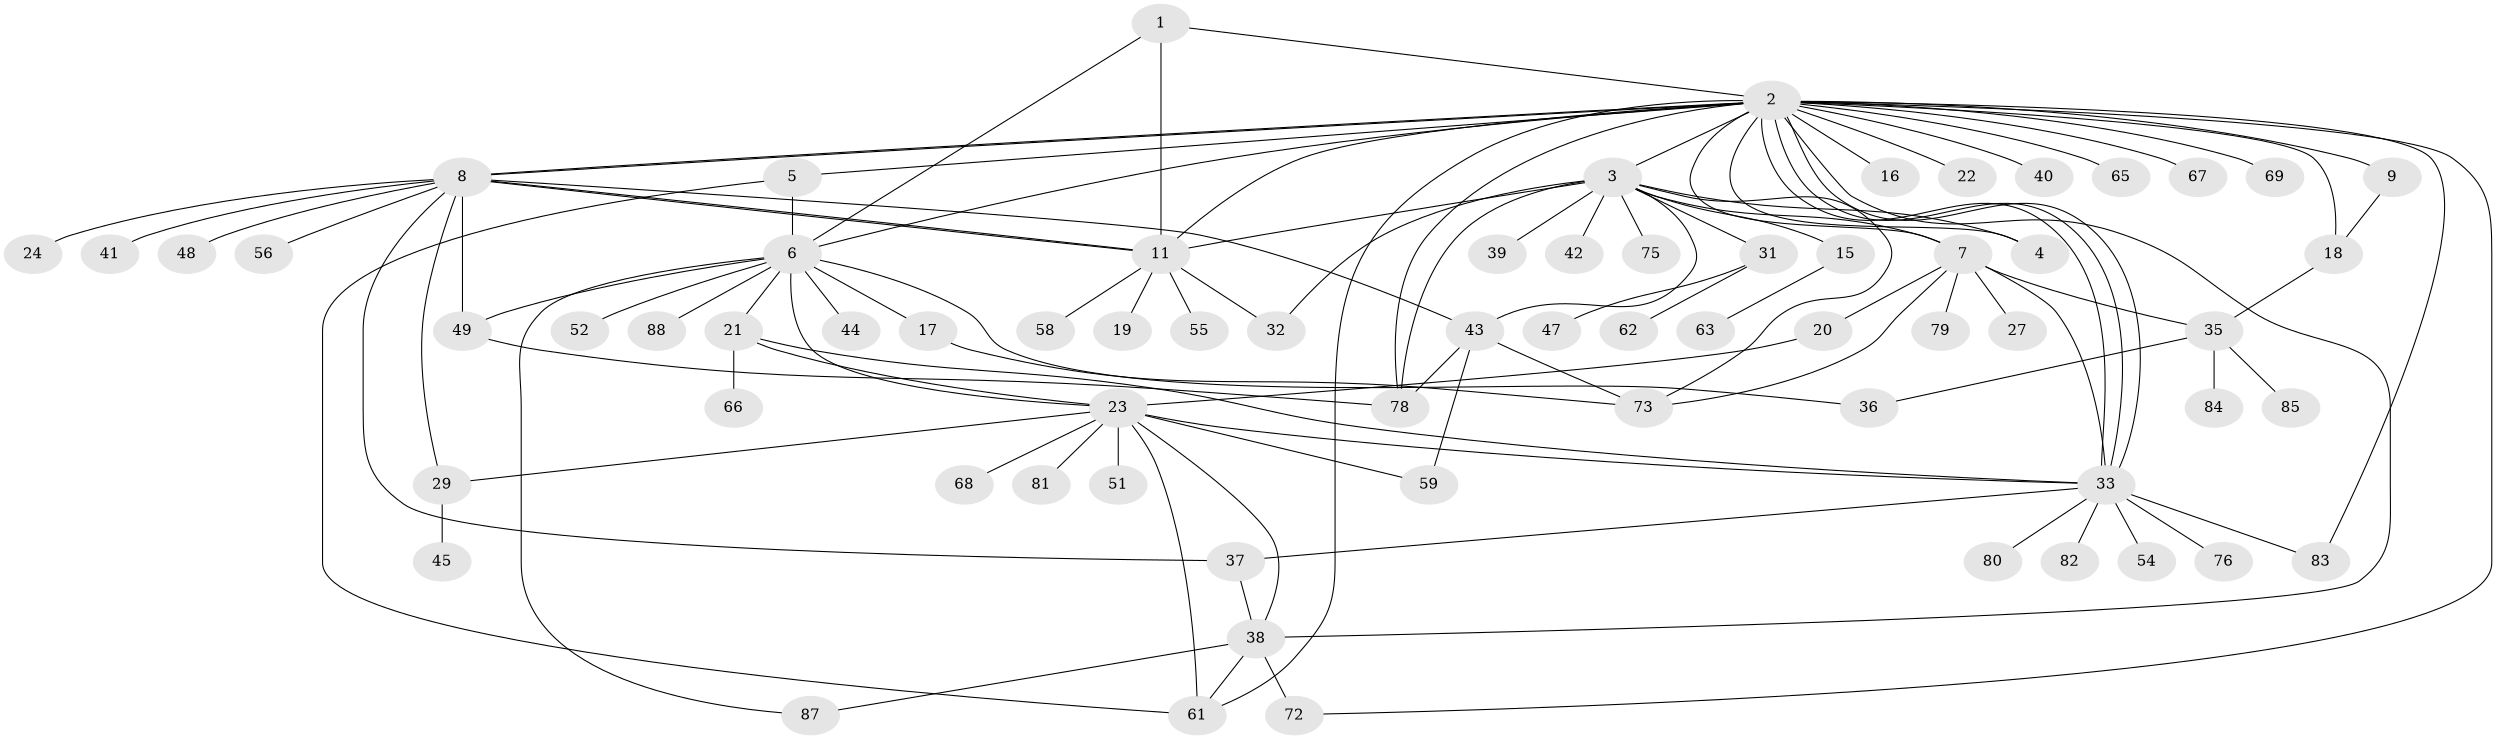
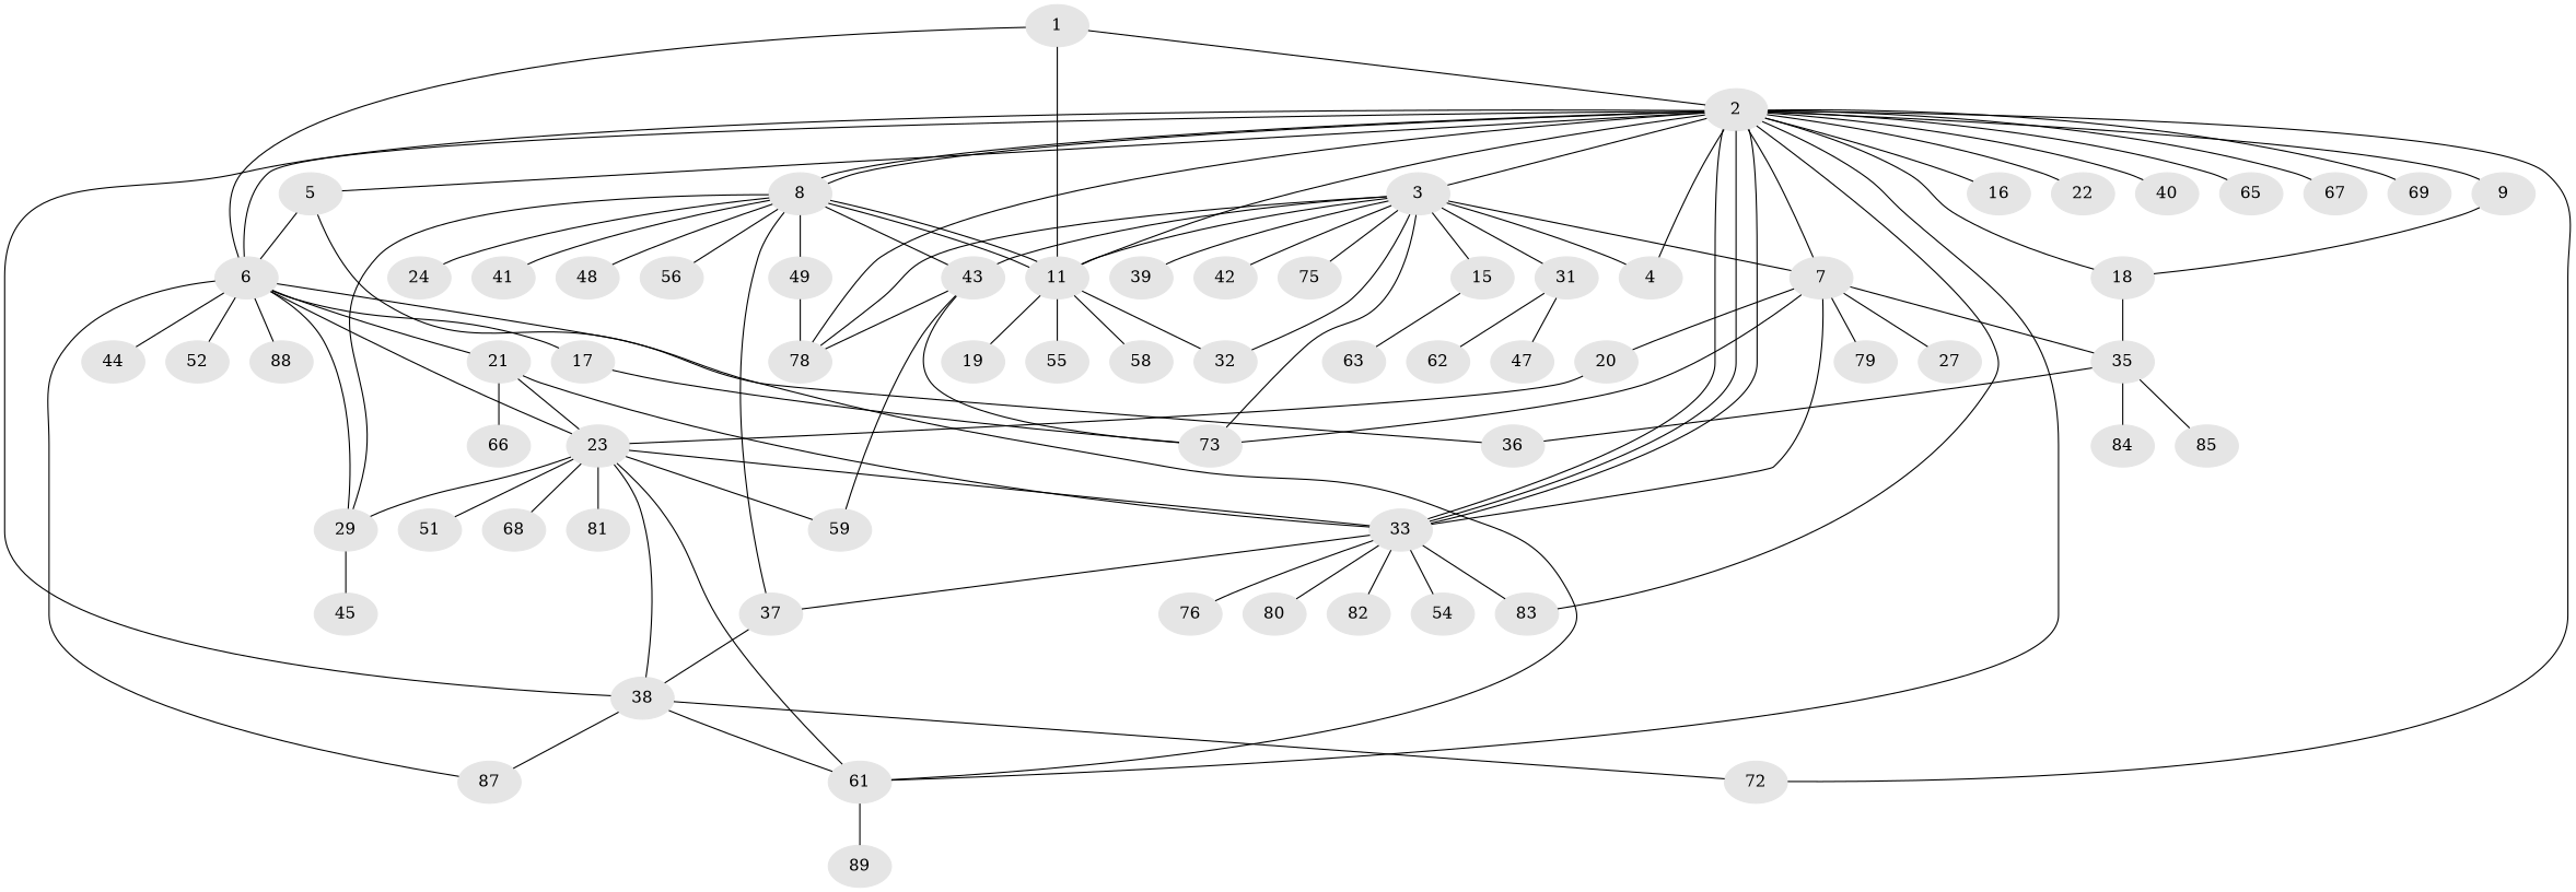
  graph {
    node [color=gray90 style=filled]
    2 [super="+10"]
    6 [super="+14"]
    11 [super="+12"]
    3 [super="+25"]
    4 [super="+77"]
    5
    7 [super="+50"]
    8 [super="+26"]
    9
    16
    18 [super="+34"]
    22
    33 [super="+53"]
    38 [super="+74"]
    40
    61 [super="+70"]
    65
    67
    69
    72
    78
    83
    1
    17
    21 [super="+28"]
    23 [super="+30"]
    36
    44
    49 [super="+86"]
    52
    87
    88
    32
    19
    55
    58
    15
    31 [super="+60"]
    39
    42
    43 [super="+57"]
    73
    75
    20
    27
    35 [super="+41"]
    79
    24
    29 [super="+71"]
    37
    n51 [label=41]
    48
    56
    54
    76
    80
    82
+   89
    63
    47
    62
    59
    66
    51
    68
    81
    84
    85
    45
    2 -- 6
    2 -- 11
    2 -- 3 [weight=2]
    2 -- 4
    2 -- 5
    2 -- 7
    2 -- 8 [weight=2]
    2 -- 8
    2 -- 9
    2 -- 16
    2 -- 18
    2 -- 22
    2 -- 33
    2 -- 33
    2 -- 33
    2 -- 38
    2 -- 40
    2 -- 61
    2 -- 65
    2 -- 67
    2 -- 69
    2 -- 72
    2 -- 78
    2 -- 83
    6 -- 17
    6 -- 21
    6 -- 23
    6 -- 36
    6 -- 44
-   6 -- 49
+   6 -- 29
    6 -- 52
    6 -- 87
    6 -- 88
    11 -- 32
    11 -- 19
    11 -- 55
    11 -- 58
    3 -- 11
    3 -- 4 [weight=2]
    3 -- 7
    3 -- 78
    3 -- 32
    3 -- 15
    3 -- 31
    3 -- 39
    3 -- 42
    3 -- 43
    3 -- 73
    3 -- 75
    5 -- 6
    5 -- 61
    7 -- 33
    7 -- 73
    7 -- 20
    7 -- 27
    7 -- 35
    7 -- 79
    8 -- 11
    8 -- 11
    8 -- 49
    8 -- 43
    8 -- 24
    8 -- 29
    8 -- 37
    8 -- n51
    8 -- 48
    8 -- 56
    9 -- 18
    18 -- 35
    33 -- 83
    33 -- 37
    33 -- 54
    33 -- 76
    33 -- 80
    33 -- 82
    38 -- 61
    38 -- 72
    38 -- 87
+   61 -- 89
    1 -- 2
    1 -- 6
    1 -- 11
    17 -- 73
    21 -- 33
    21 -- 23
    21 -- 66
    23 -- 33
    23 -- 38
    23 -- 61
    23 -- 29
    23 -- 59
    23 -- 51
    23 -- 68
    23 -- 81
    49 -- 78
    15 -- 63
    31 -- 47
    31 -- 62
    43 -- 78
    43 -- 73
    43 -- 59
    20 -- 23
    35 -- 36
    35 -- 84
    35 -- 85
    29 -- 45
    37 -- 38
  }
